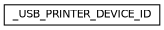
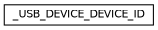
  digraph {
    rankdir=LR
-   n1 [color=black fillcolor=white fontname=Helvetica fontsize=10 height=0.2 label=_USB_PRINTER_DEVICE_ID shape=record style=filled width=0.4]
+   n1 [color=black fillcolor=white fontname=Helvetica fontsize=10 height=0.2 label=_USB_DEVICE_DEVICE_ID shape=record style=filled width=0.4]
  }
